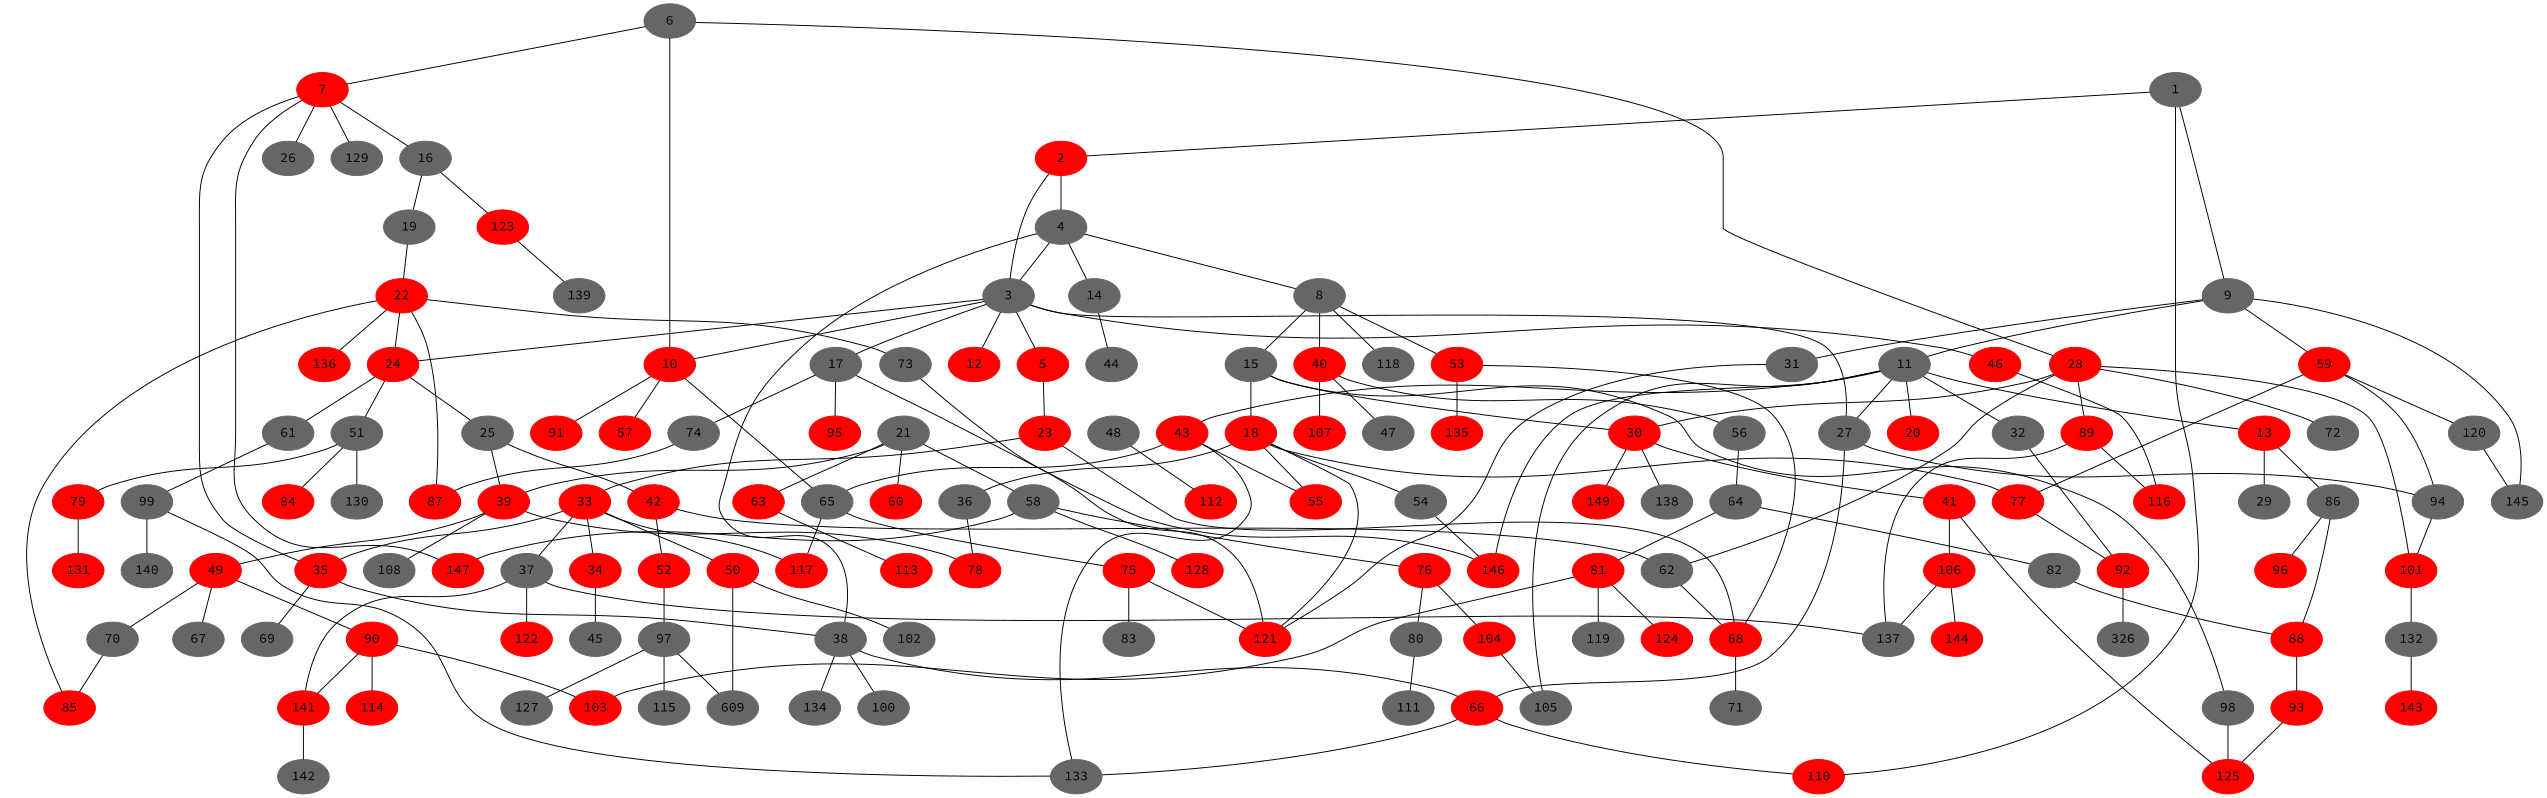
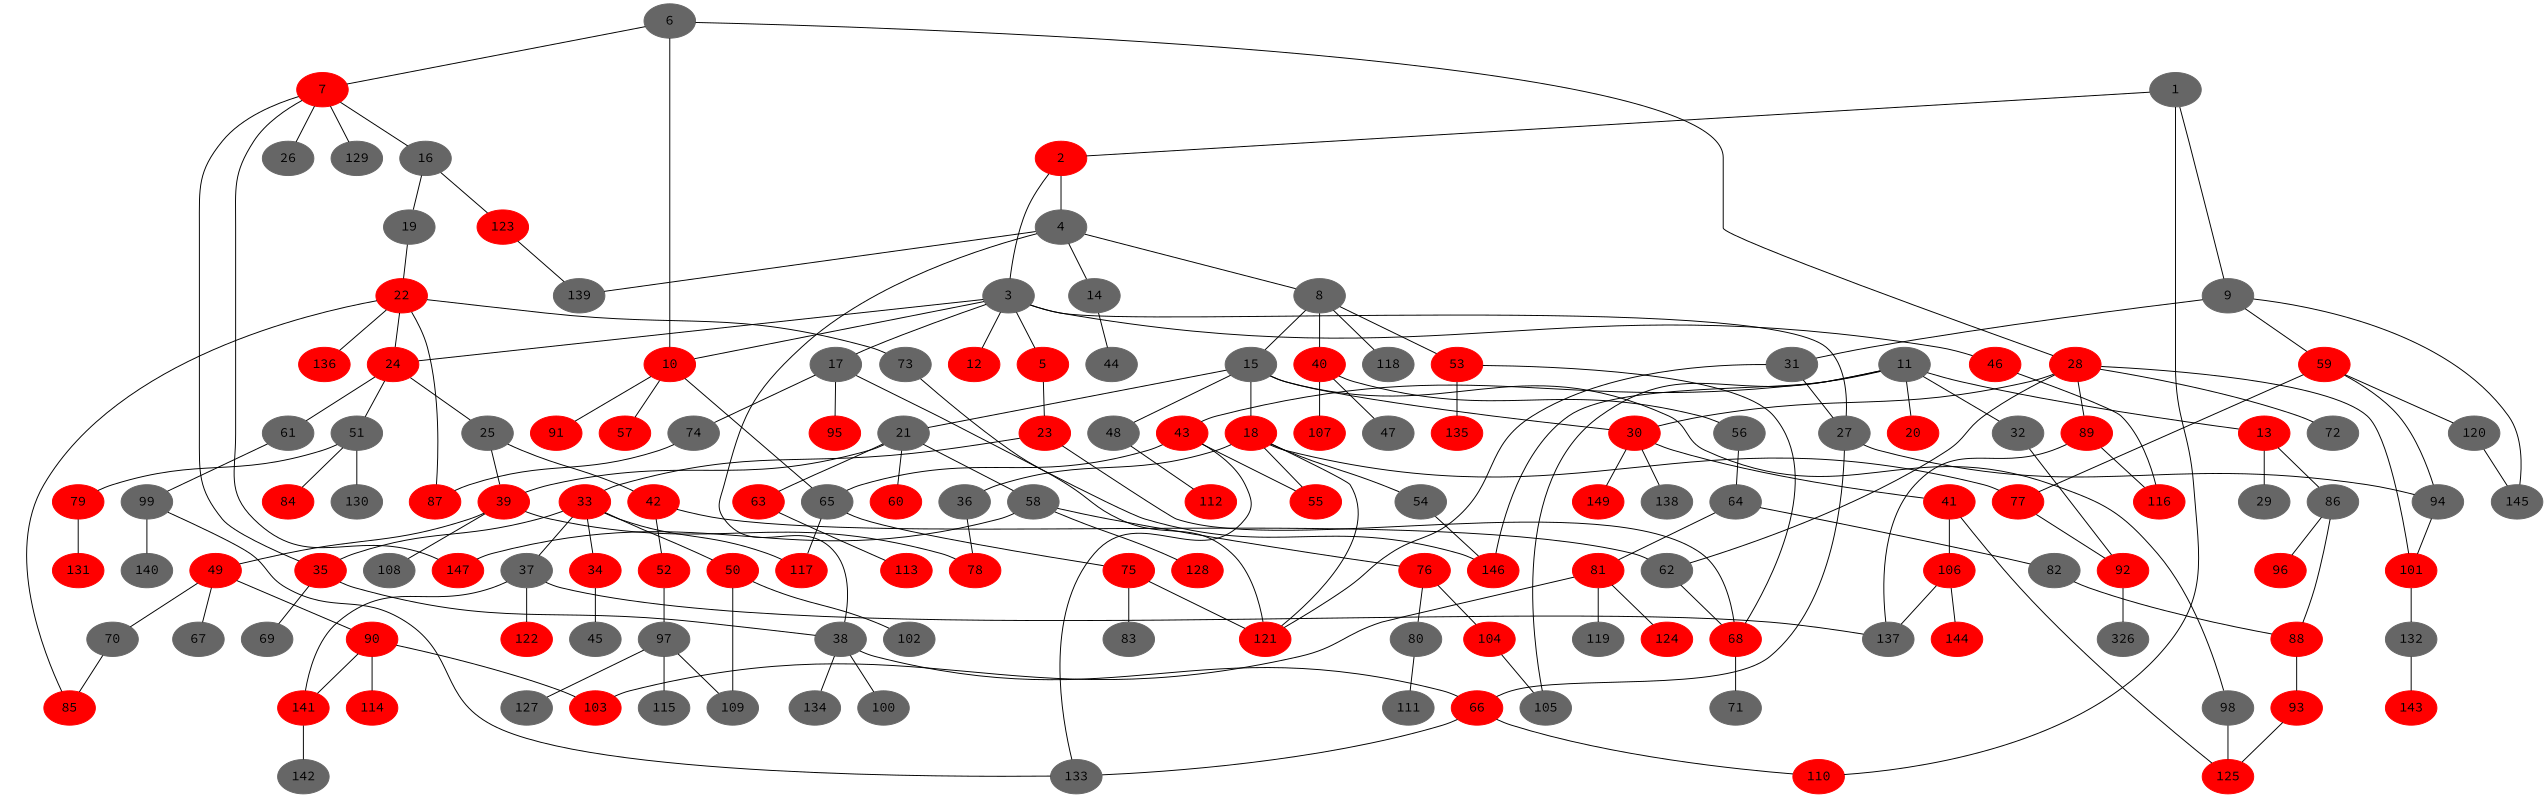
  graph {
    fontname="Source Code Pro"
    node [color=red fontname="Source Code Pro" style=filled]
    edge [fontname="Source Code Pro"]
    1 [color=gray40]
    2
    9 [color=gray40]
    110
    3 [color=gray40]
    4 [color=gray40]
    11 [color=gray40]
    59
    145 [color=gray40]
    31 [color=gray40]
    5
    10
    12
    17 [color=gray40]
    24
    27 [color=gray40]
    46
    8 [color=gray40]
    14 [color=gray40]
    38 [color=gray40]
    139 [color=gray40]
    23
    57
    65 [color=gray40]
    91
    74 [color=gray40]
    146
    95
    25 [color=gray40]
    51 [color=gray40]
    61 [color=gray40]
    66
    94 [color=gray40]
    116
    87
    6 [color=gray40]
    7
    28
    15 [color=gray40]
    40
    53
    118 [color=gray40]
    44 [color=gray40]
    100 [color=gray40]
    134 [color=gray40]
    33
    68
    16 [color=gray40]
    26 [color=gray40]
    35
    129 [color=gray40]
    147
    30
    62 [color=gray40]
    72 [color=gray40]
    89
    101
    19 [color=gray40]
    123
    69 [color=gray40]
    18
    21 [color=gray40]
    48 [color=gray40]
    98 [color=gray40]
    47 [color=gray40]
    56 [color=gray40]
    107
    135
    13
    20
    32 [color=gray40]
    43
    105 [color=gray40]
    77
    120 [color=gray40]
    117
    75
    29 [color=gray40]
    86 [color=gray40]
    121
    92
    55
    133 [color=gray40]
    88
    96
    36 [color=gray40]
    54 [color=gray40]
    39
    58 [color=gray40]
    60
    63
    41
    138 [color=gray40]
    149
    112
    125
    22
    78
    73 [color=gray40]
    85
    136
    49
    108 [color=gray40]
    76
    128
    113
    140 [color=gray40]
    34
    37 [color=gray40]
    50
    71 [color=gray40]
    42
    79
    84
    130 [color=gray40]
    99 [color=gray40]
    52
    83 [color=gray40]
    137 [color=gray40]
    132 [color=gray40]
    106
    n122 [color=gray40 label=326]
    45 [color=gray40]
    122
    141
    102 [color=gray40]
-   109 [color=gray40 label=609]
+   109 [color=gray40]
    142 [color=gray40]
    67 [color=gray40]
    70 [color=gray40]
    90
    64 [color=gray40]
    144
    97 [color=gray40]
    103
    114
    131
    115 [color=gray40]
    127 [color=gray40]
    81
    82 [color=gray40]
    80 [color=gray40]
    104
    119 [color=gray40]
    124
    111 [color=gray40]
    93
    143
    1 -- 2
    1 -- 9
    1 -- 110
    2 -- 3
    2 -- 4
-   9 -- 11
    9 -- 59
    9 -- 145
    9 -- 31
    3 -- 5
    3 -- 10
    3 -- 12
    3 -- 17
    3 -- 24
    3 -- 27
    3 -- 46
    4 -- 8
    4 -- 14
    4 -- 38
-   4 -- 3
-   11 -- 27
+   4 -- 139
+   31 -- 27
    11 -- 146
    11 -- 13
    11 -- 20
    11 -- 32
    11 -- 43
    11 -- 105
    59 -- 94
    59 -- 77
    59 -- 120
    31 -- 121
    5 -- 23
    10 -- 57
    10 -- 65
    10 -- 91
    17 -- 74
    17 -- 146
    17 -- 95
    24 -- 25
    24 -- 51
    24 -- 61
    27 -- 66
    27 -- 94
    46 -- 116
    8 -- 15
    8 -- 40
    8 -- 53
    8 -- 118
    14 -- 44
    38 -- 66
    38 -- 100
    38 -- 134
    23 -- 33
    23 -- 68
    65 -- 117
    65 -- 75
    74 -- 87
    25 -- 39
    25 -- 42
    51 -- 79
    51 -- 84
    51 -- 130
    61 -- 99
    66 -- 110
    66 -- 133
    94 -- 101
    6 -- 10
    6 -- 7
    6 -- 28
    7 -- 16
    7 -- 26
    7 -- 35
    7 -- 129
    7 -- 147
    28 -- 30
    28 -- 62
    28 -- 72
    28 -- 89
    28 -- 101
    15 -- 30
    15 -- 18
+   15 -- 21
+   15 -- 48
    15 -- 98
    40 -- 47
    40 -- 56
    40 -- 107
    53 -- 68
    53 -- 135
    33 -- 35
    33 -- 117
    33 -- 34
    33 -- 37
    33 -- 50
    68 -- 71
    16 -- 19
    16 -- 123
    35 -- 38
    35 -- 69
    30 -- 41
    30 -- 138
    30 -- 149
    62 -- 68
    89 -- 116
    89 -- 137
    101 -- 132
    19 -- 22
    123 -- 139
    18 -- 77
    18 -- 121
    18 -- 55
    18 -- 36
    18 -- 54
    21 -- 39
    21 -- 58
    21 -- 60
    21 -- 63
    48 -- 112
    98 -- 125
    56 -- 64
    13 -- 29
    13 -- 86
    32 -- 92
    43 -- 65
    43 -- 55
    43 -- 133
    77 -- 92
    120 -- 145
    75 -- 121
    75 -- 83
    86 -- 88
    86 -- 96
    92 -- n122
    88 -- 93
    36 -- 78
    54 -- 146
    39 -- 78
    39 -- 49
    39 -- 108
    58 -- 147
    58 -- 76
    58 -- 128
    63 -- 113
    41 -- 125
    41 -- 106
    22 -- 24
    22 -- 87
    22 -- 73
    22 -- 85
    22 -- 136
    73 -- 121
    49 -- 67
    49 -- 70
    49 -- 90
    76 -- 80
    76 -- 104
    34 -- 45
    37 -- 137
    37 -- 122
    37 -- 141
    50 -- 102
    50 -- 109
    42 -- 62
    42 -- 52
    79 -- 131
    99 -- 133
    99 -- 140
    52 -- 97
    132 -- 143
    106 -- 137
    106 -- 144
    141 -- 142
    70 -- 85
    90 -- 141
    90 -- 103
    90 -- 114
    64 -- 81
    64 -- 82
    97 -- 109
    97 -- 115
    97 -- 127
    81 -- 103
    81 -- 119
    81 -- 124
    82 -- 88
    80 -- 111
    104 -- 105
    93 -- 125
  }
